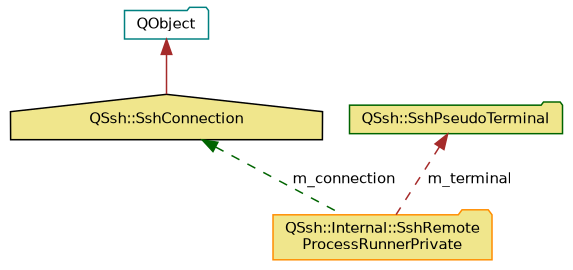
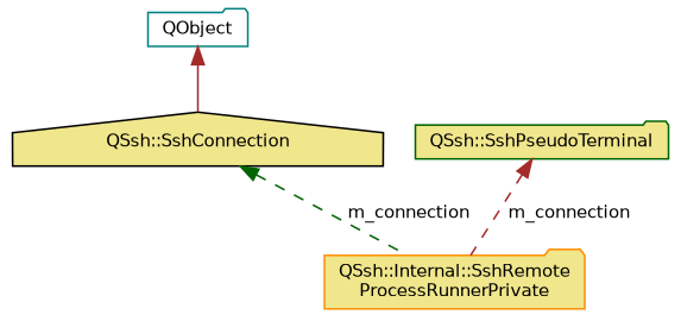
  digraph {
    node [fillcolor=khaki fontname=Helvetica fontsize=10 shape=folder style=filled]
    edge [color=brown dir=back fontname=Helvetica fontsize=10 labelfontname=Helvetica labelfontsize=10 style=dashed]
    n1 [color=darkorange fontcolor=black height=0.2 label="QSsh::Internal::SshRemote\lProcessRunnerPrivate" width=0.4]
    n2 [color=black height=0.2 label="QSsh::SshConnection" shape=house width=0.4]
    n3 [color=teal fillcolor=white height=0.2 label=QObject width=0.4]
    n4 [color=darkgreen height=0.2 label="QSsh::SshPseudoTerminal" width=0.4]
    n2 -> n1 [color=darkgreen label=" m_connection"]
    n3 -> n2 [style=solid]
-   n4 -> n1 [label=" m_terminal"]
+   n4 -> n1 [label=" m_connection"]
  }
